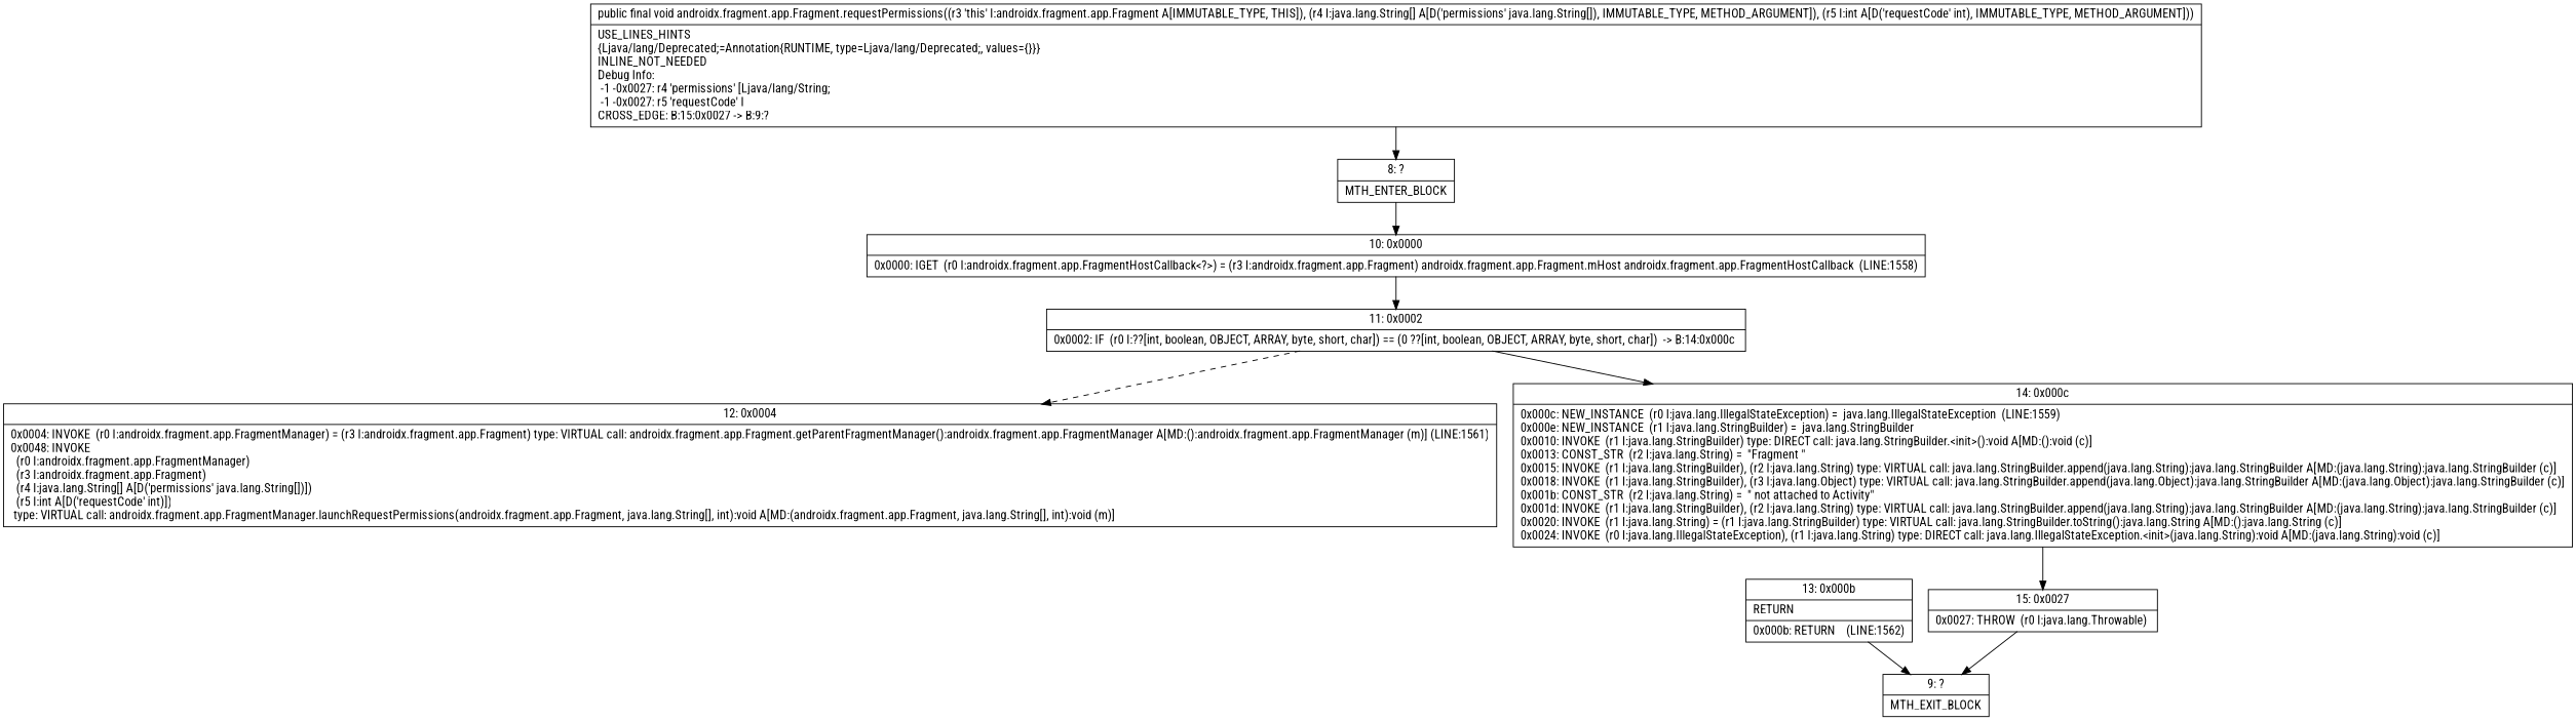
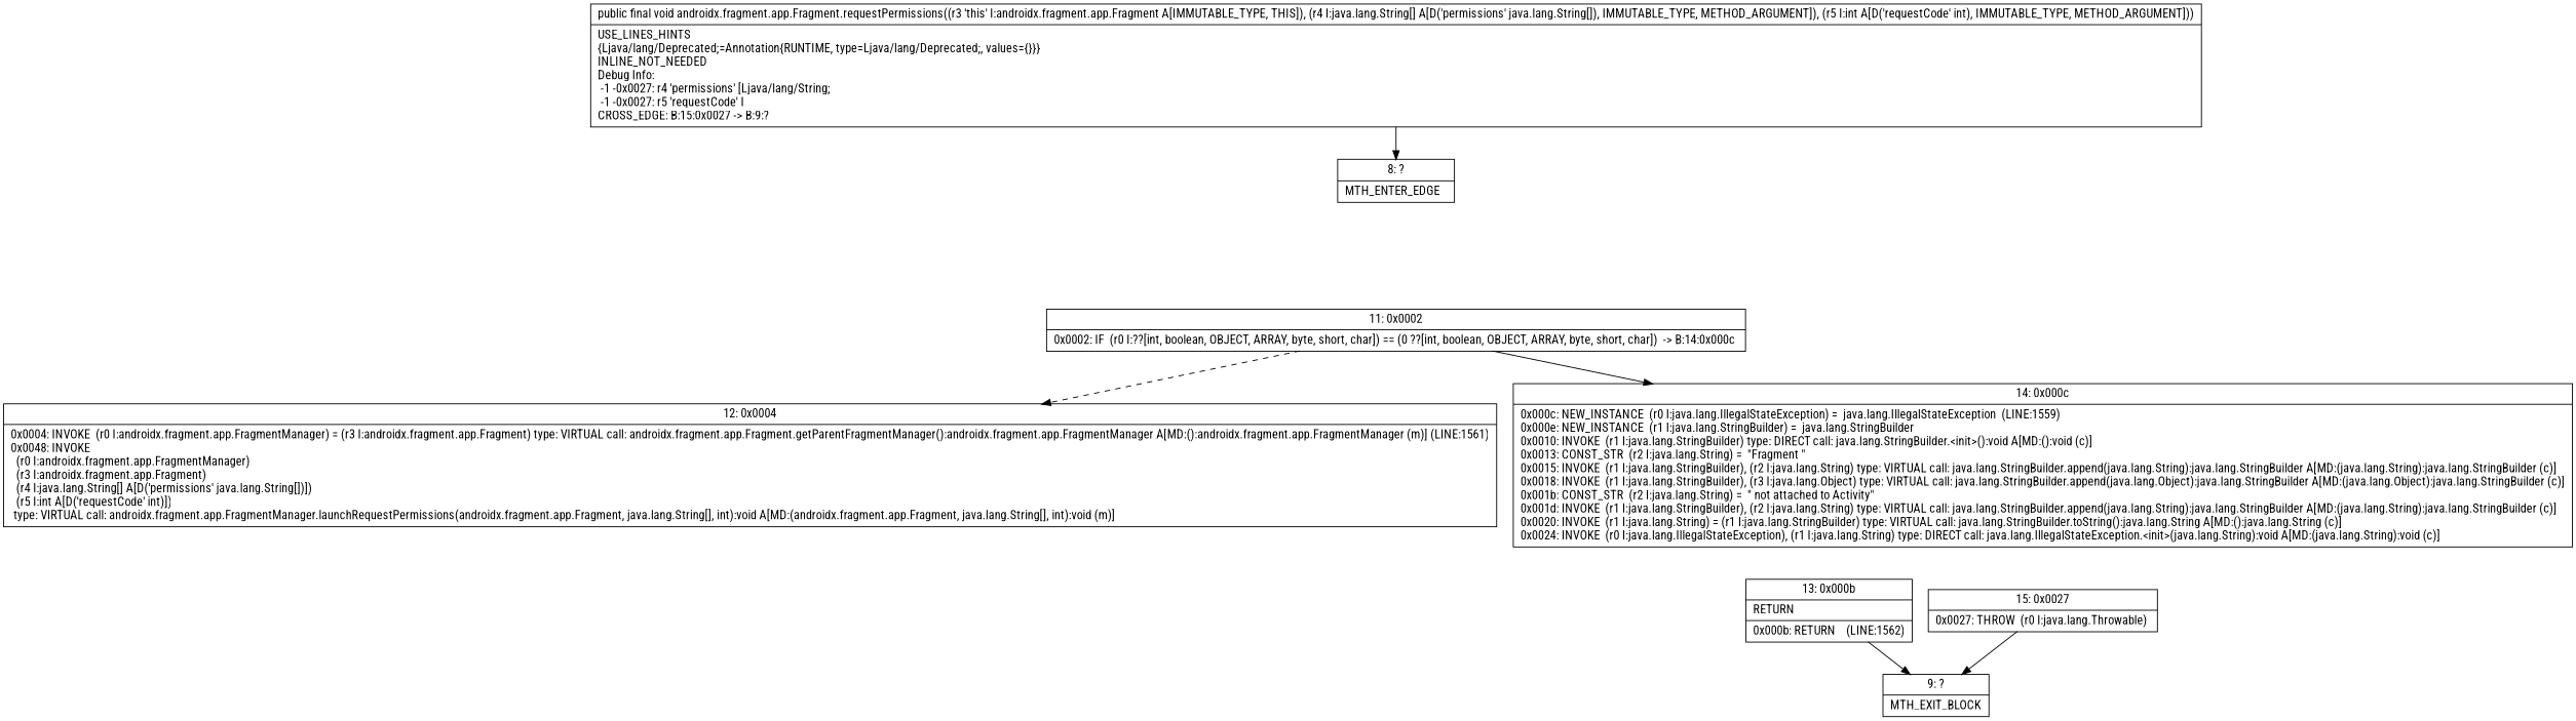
  digraph {
    fontname="Roboto Condensed"
    node [fontname="Roboto Condensed" shape=record]
    edge [fontname="Roboto Condensed"]
-   n1 [label="{8\:\ ?|MTH_ENTER_BLOCK\l}"]
-   n2 [label="{10\:\ 0x0000|0x0000: IGET  (r0 I:androidx.fragment.app.FragmentHostCallback\<?\>) = (r3 I:androidx.fragment.app.Fragment) androidx.fragment.app.Fragment.mHost androidx.fragment.app.FragmentHostCallback  (LINE:1558)\l}"]
+   n1 [label="{8\:\ ?|MTH_ENTER_EDGE\l}"]
    n3 [label="{11\:\ 0x0002|0x0002: IF  (r0 I:??[int, boolean, OBJECT, ARRAY, byte, short, char]) == (0 ??[int, boolean, OBJECT, ARRAY, byte, short, char])  \-\> B:14:0x000c \l}"]
    n4 [label="{12\:\ 0x0004|0x0004: INVOKE  (r0 I:androidx.fragment.app.FragmentManager) = (r3 I:androidx.fragment.app.Fragment) type: VIRTUAL call: androidx.fragment.app.Fragment.getParentFragmentManager():androidx.fragment.app.FragmentManager A[MD:():androidx.fragment.app.FragmentManager (m)] (LINE:1561)\l0x0048: INVOKE  \l  (r0 I:androidx.fragment.app.FragmentManager)\l  (r3 I:androidx.fragment.app.Fragment)\l  (r4 I:java.lang.String[] A[D('permissions' java.lang.String[])])\l  (r5 I:int A[D('requestCode' int)])\l type: VIRTUAL call: androidx.fragment.app.FragmentManager.launchRequestPermissions(androidx.fragment.app.Fragment, java.lang.String[], int):void A[MD:(androidx.fragment.app.Fragment, java.lang.String[], int):void (m)]\l}"]
    n5 [label="{14\:\ 0x000c|0x000c: NEW_INSTANCE  (r0 I:java.lang.IllegalStateException) =  java.lang.IllegalStateException  (LINE:1559)\l0x000e: NEW_INSTANCE  (r1 I:java.lang.StringBuilder) =  java.lang.StringBuilder \l0x0010: INVOKE  (r1 I:java.lang.StringBuilder) type: DIRECT call: java.lang.StringBuilder.\<init\>():void A[MD:():void (c)]\l0x0013: CONST_STR  (r2 I:java.lang.String) =  \"Fragment \" \l0x0015: INVOKE  (r1 I:java.lang.StringBuilder), (r2 I:java.lang.String) type: VIRTUAL call: java.lang.StringBuilder.append(java.lang.String):java.lang.StringBuilder A[MD:(java.lang.String):java.lang.StringBuilder (c)]\l0x0018: INVOKE  (r1 I:java.lang.StringBuilder), (r3 I:java.lang.Object) type: VIRTUAL call: java.lang.StringBuilder.append(java.lang.Object):java.lang.StringBuilder A[MD:(java.lang.Object):java.lang.StringBuilder (c)]\l0x001b: CONST_STR  (r2 I:java.lang.String) =  \" not attached to Activity\" \l0x001d: INVOKE  (r1 I:java.lang.StringBuilder), (r2 I:java.lang.String) type: VIRTUAL call: java.lang.StringBuilder.append(java.lang.String):java.lang.StringBuilder A[MD:(java.lang.String):java.lang.StringBuilder (c)]\l0x0020: INVOKE  (r1 I:java.lang.String) = (r1 I:java.lang.StringBuilder) type: VIRTUAL call: java.lang.StringBuilder.toString():java.lang.String A[MD:():java.lang.String (c)]\l0x0024: INVOKE  (r0 I:java.lang.IllegalStateException), (r1 I:java.lang.String) type: DIRECT call: java.lang.IllegalStateException.\<init\>(java.lang.String):void A[MD:(java.lang.String):void (c)]\l}"]
    n6 [label="{15\:\ 0x0027|0x0027: THROW  (r0 I:java.lang.Throwable) \l}"]
    n7 [label="{13\:\ 0x000b|RETURN\l|0x000b: RETURN    (LINE:1562)\l}"]
    n8 [label="{9\:\ ?|MTH_EXIT_BLOCK\l}"]
    n9 [label="{public final void androidx.fragment.app.Fragment.requestPermissions((r3 'this' I:androidx.fragment.app.Fragment A[IMMUTABLE_TYPE, THIS]), (r4 I:java.lang.String[] A[D('permissions' java.lang.String[]), IMMUTABLE_TYPE, METHOD_ARGUMENT]), (r5 I:int A[D('requestCode' int), IMMUTABLE_TYPE, METHOD_ARGUMENT]))  | USE_LINES_HINTS\l\{Ljava\/lang\/Deprecated;=Annotation\{RUNTIME, type=Ljava\/lang\/Deprecated;, values=\{\}\}\}\lINLINE_NOT_NEEDED\lDebug Info:\l  \-1 \-0x0027: r4 'permissions' [Ljava\/lang\/String;\l  \-1 \-0x0027: r5 'requestCode' I\lCROSS_EDGE: B:15:0x0027 \-\> B:9:?\l}"]
-   n1 -> n2
-   n2 -> n3
    n3 -> n4 [style=dashed]
    n3 -> n5
-   n5 -> n6
    n6 -> n8
    n7 -> n8
    n9 -> n1
  }
